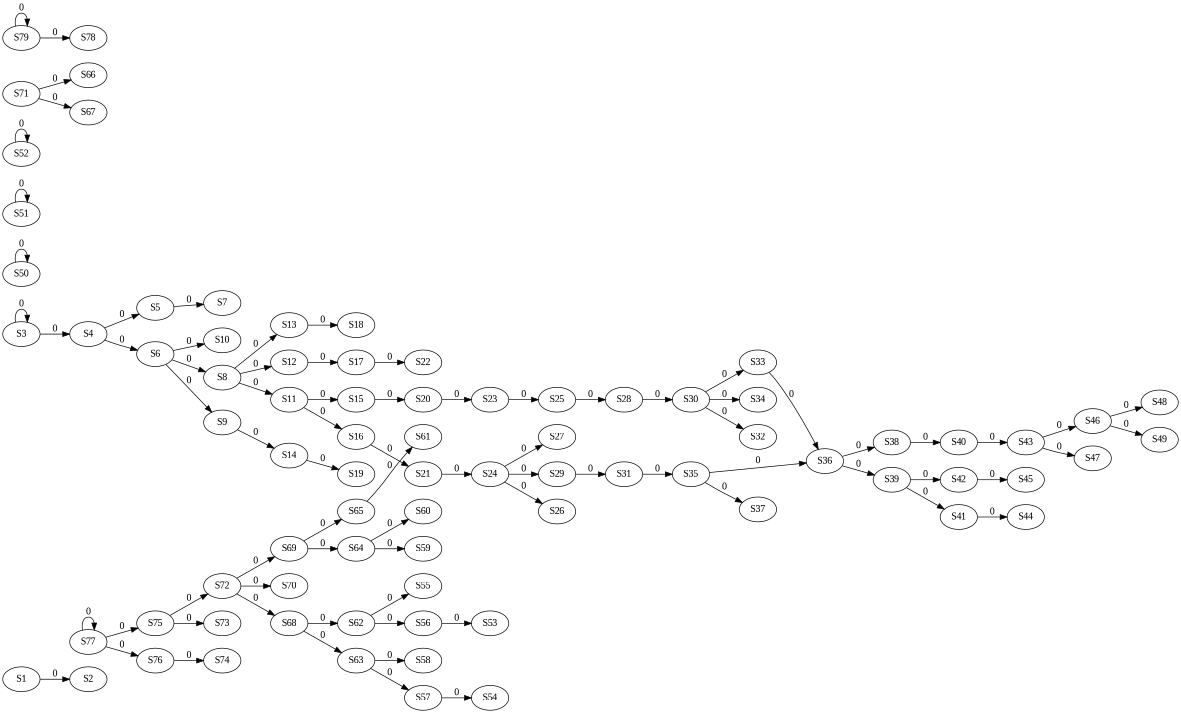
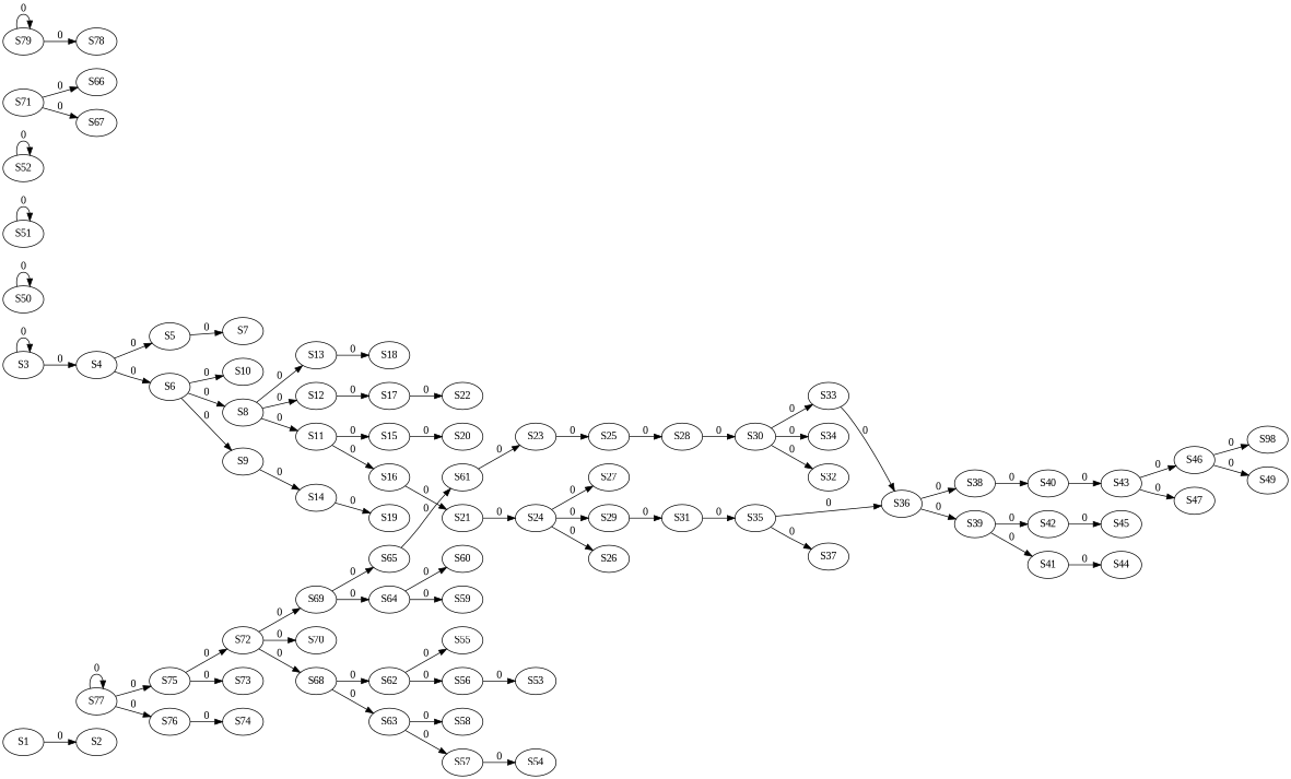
  strict digraph {
    fontname="Liberation Serif"
    rankdir=LR
    node [fontname="Liberation Serif"]
    edge [fontname="Liberation Serif"]
    S1
    S2
    S3
    S4
    S5
    S6
    S7
    S8
    S9
    S10
    S11
    S12
    S13
    S14
    S15
    S16
    S17
    S18
    S19
    S20
    S21
    S22
    S23
    S24
    S25
    S26
    S27
    S29
    S28
    S30
    S31
    S32
    S33
    S34
    S35
    S36
    S37
    S38
    S39
    S40
    S41
    S42
    S43
    S44
    S45
    S46
    S47
-   S48
+   S48 [label=S98]
    S49
    S50
    S51
    S52
    S56
    S53
    S57
    S54
    S62
    S55
    S63
    S58
    S64
    S59
    S60
    S65
    S61
    S68
    S69
    S71
    S66
    S67
    S72
    S70
    S75
    S73
    S76
    S74
    S77
    S79
    S78
    S1 -> S2 [label=0]
    S3 -> S3 [label=0]
    S3 -> S4 [label=0]
    S4 -> S5 [label=0]
    S4 -> S6 [label=0]
    S5 -> S7 [label=0]
    S6 -> S8 [label=0]
    S6 -> S9 [label=0]
    S6 -> S10 [label=0]
    S8 -> S11 [label=0]
    S8 -> S12 [label=0]
    S8 -> S13 [label=0]
    S9 -> S14 [label=0]
    S11 -> S15 [label=0]
    S11 -> S16 [label=0]
    S12 -> S17 [label=0]
    S13 -> S18 [label=0]
    S14 -> S19 [label=0]
    S15 -> S20 [label=0]
    S16 -> S21 [label=0]
    S17 -> S22 [label=0]
-   S20 -> S23 [label=0]
+   S61 -> S23 [label=0]
    S21 -> S24 [label=0]
    S23 -> S25 [label=0]
    S24 -> S26 [label=0]
    S24 -> S27 [label=0]
    S24 -> S29 [label=0]
    S25 -> S28 [label=0]
    S29 -> S31 [label=0]
    S28 -> S30 [label=0]
    S30 -> S32 [label=0]
    S30 -> S33 [label=0]
    S30 -> S34 [label=0]
    S31 -> S35 [label=0]
    S33 -> S36 [label=0]
    S35 -> S36 [label=0]
    S35 -> S37 [label=0]
    S36 -> S38 [label=0]
    S36 -> S39 [label=0]
    S38 -> S40 [label=0]
    S39 -> S41 [label=0]
    S39 -> S42 [label=0]
    S40 -> S43 [label=0]
    S41 -> S44 [label=0]
    S42 -> S45 [label=0]
    S43 -> S46 [label=0]
    S43 -> S47 [label=0]
    S46 -> S48 [label=0]
    S46 -> S49 [label=0]
    S50 -> S50 [label=0]
    S51 -> S51 [label=0]
    S52 -> S52 [label=0]
    S56 -> S53 [label=0]
    S57 -> S54 [label=0]
    S62 -> S56 [label=0]
    S62 -> S55 [label=0]
    S63 -> S57 [label=0]
    S63 -> S58 [label=0]
    S64 -> S59 [label=0]
    S64 -> S60 [label=0]
    S65 -> S61 [label=0]
    S68 -> S62 [label=0]
    S68 -> S63 [label=0]
    S69 -> S64 [label=0]
    S69 -> S65 [label=0]
    S71 -> S66 [label=0]
    S71 -> S67 [label=0]
    S72 -> S68 [label=0]
    S72 -> S69 [label=0]
    S72 -> S70 [label=0]
    S75 -> S72 [label=0]
    S75 -> S73 [label=0]
    S76 -> S74 [label=0]
    S77 -> S75 [label=0]
    S77 -> S76 [label=0]
    S77 -> S77 [label=0]
    S79 -> S79 [label=0]
    S79 -> S78 [label=0]
  }
